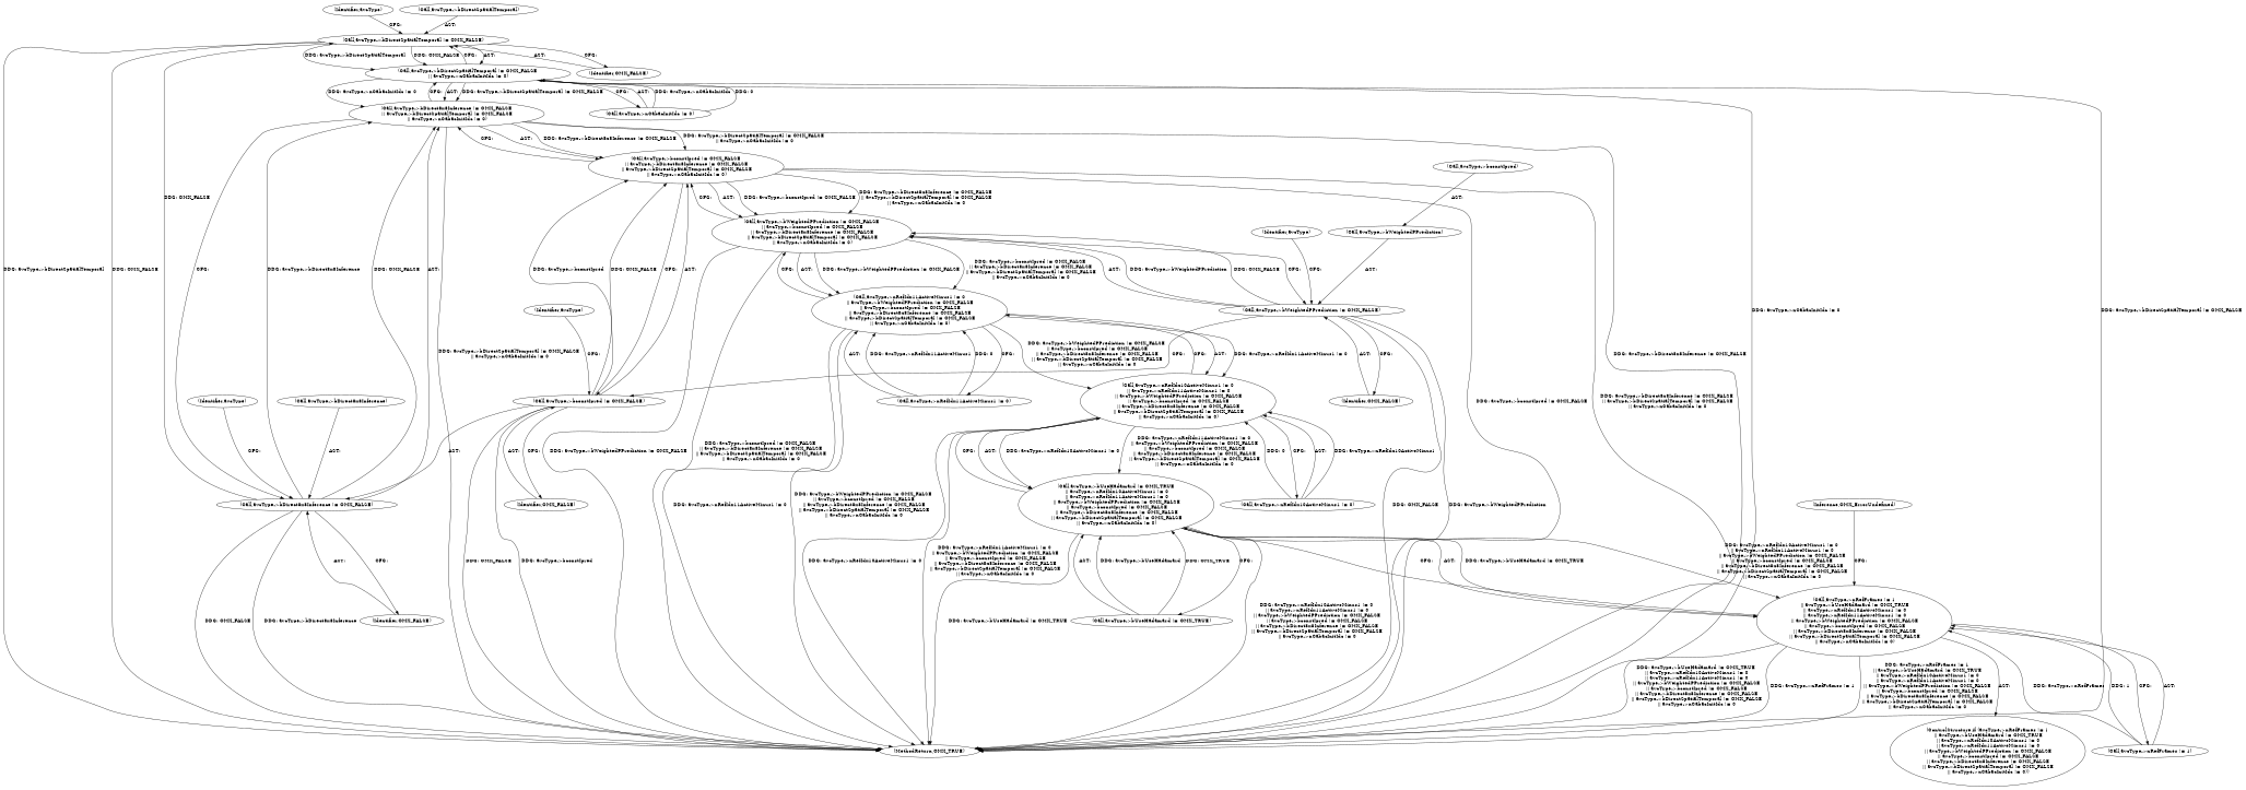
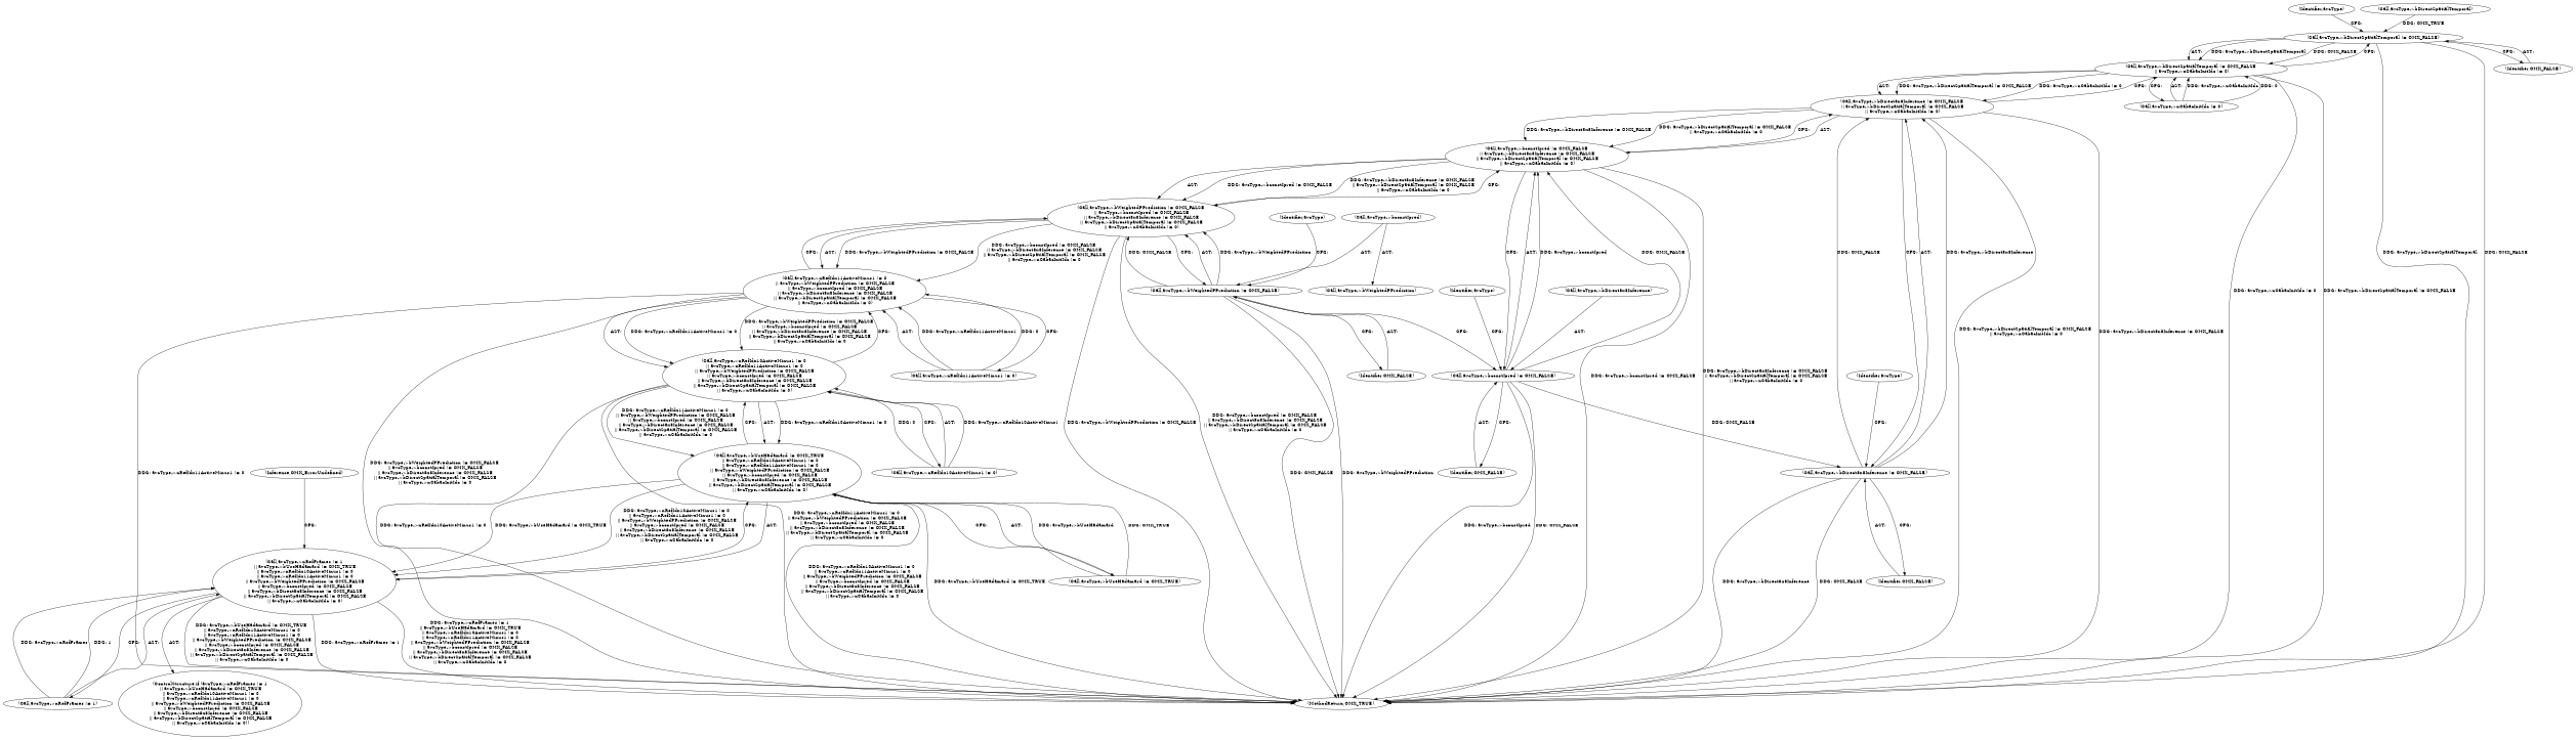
  digraph {
    n1 [label="(Call,avcType->bDirectSpatialTemporal != OMX_FALSE)"]
    n2 [label="(Call,avcType->bDirectSpatialTemporal != OMX_FALSE\n || avcType->nCabacInitIdc != 0)"]
    n3 [label="(MethodReturn,OMX_TRUE)"]
    n4 [label="(Identifier,OMX_FALSE)"]
    n5 [label="(Call,avcType->bDirect8x8Inference != OMX_FALSE\n || avcType->bDirectSpatialTemporal != OMX_FALSE\n || avcType->nCabacInitIdc != 0)"]
    n6 [label="(Call,avcType->nCabacInitIdc != 0)"]
    n7 [label="(Call,avcType->bDirect8x8Inference != OMX_FALSE)"]
    n8 [label="(Identifier,OMX_FALSE)"]
    n9 [label="(Call,avcType->bconstIpred != OMX_FALSE\n || avcType->bDirect8x8Inference != OMX_FALSE\n || avcType->bDirectSpatialTemporal != OMX_FALSE\n || avcType->nCabacInitIdc != 0)"]
    n10 [label="(Call,avcType->bconstIpred != OMX_FALSE)"]
    n11 [label="(Identifier,OMX_FALSE)"]
    n12 [label="(Call,avcType->bWeightedPPrediction != OMX_FALSE\n || avcType->bconstIpred != OMX_FALSE\n || avcType->bDirect8x8Inference != OMX_FALSE\n || avcType->bDirectSpatialTemporal != OMX_FALSE\n || avcType->nCabacInitIdc != 0)"]
    n13 [label="(Call,avcType->bWeightedPPrediction != OMX_FALSE)"]
    n14 [label="(Identifier,OMX_FALSE)"]
    n15 [label="(Call,avcType->nRefIdx11ActiveMinus1 != 0\n || avcType->bWeightedPPrediction != OMX_FALSE\n || avcType->bconstIpred != OMX_FALSE\n || avcType->bDirect8x8Inference != OMX_FALSE\n || avcType->bDirectSpatialTemporal != OMX_FALSE\n || avcType->nCabacInitIdc != 0)"]
    n16 [label="(Call,avcType->nRefIdx10ActiveMinus1 != 0\n || avcType->nRefIdx11ActiveMinus1 != 0\n || avcType->bWeightedPPrediction != OMX_FALSE\n || avcType->bconstIpred != OMX_FALSE\n || avcType->bDirect8x8Inference != OMX_FALSE\n || avcType->bDirectSpatialTemporal != OMX_FALSE\n || avcType->nCabacInitIdc != 0)"]
    n17 [label="(Call,avcType->nRefIdx11ActiveMinus1 != 0)"]
    n18 [label="(Call,avcType->bUseHadamard != OMX_TRUE\n || avcType->nRefIdx10ActiveMinus1 != 0\n || avcType->nRefIdx11ActiveMinus1 != 0\n || avcType->bWeightedPPrediction != OMX_FALSE\n || avcType->bconstIpred != OMX_FALSE\n || avcType->bDirect8x8Inference != OMX_FALSE\n || avcType->bDirectSpatialTemporal != OMX_FALSE\n || avcType->nCabacInitIdc != 0)"]
    n19 [label="(Call,avcType->nRefIdx10ActiveMinus1 != 0)"]
    n20 [label="(Call,avcType->nRefFrames != 1\n || avcType->bUseHadamard != OMX_TRUE\n || avcType->nRefIdx10ActiveMinus1 != 0\n || avcType->nRefIdx11ActiveMinus1 != 0\n || avcType->bWeightedPPrediction != OMX_FALSE\n || avcType->bconstIpred != OMX_FALSE\n || avcType->bDirect8x8Inference != OMX_FALSE\n || avcType->bDirectSpatialTemporal != OMX_FALSE\n || avcType->nCabacInitIdc != 0)"]
    n21 [label="(Call,avcType->bUseHadamard != OMX_TRUE)"]
    n22 [label="(ControlStructure,if (avcType->nRefFrames != 1\n || avcType->bUseHadamard != OMX_TRUE\n || avcType->nRefIdx10ActiveMinus1 != 0\n || avcType->nRefIdx11ActiveMinus1 != 0\n || avcType->bWeightedPPrediction != OMX_FALSE\n || avcType->bconstIpred != OMX_FALSE\n || avcType->bDirect8x8Inference != OMX_FALSE\n || avcType->bDirectSpatialTemporal != OMX_FALSE\n || avcType->nCabacInitIdc != 0))"]
    n23 [label="(Call,avcType->nRefFrames != 1)"]
    n24 [label="(Identifier,avcType)"]
    n25 [label="(Call,avcType->bWeightedPPrediction)"]
    n26 [label="(Call,avcType->bDirectSpatialTemporal)"]
    n27 [label="(Inference,OMX_ErrorUndefined)"]
    n28 [label="(Call,avcType->bconstIpred)"]
    n29 [label="(Identifier,avcType)"]
    n30 [label="(Call,avcType->bDirect8x8Inference)"]
    n31 [label="(Identifier,avcType)"]
    n32 [label="(Identifier,avcType)"]
    n1 -> n2 [label="AST: "]
    n1 -> n2 [label="DDG: avcType->bDirectSpatialTemporal"]
    n1 -> n2 [label="DDG: OMX_FALSE"]
    n1 -> n3 [label="DDG: avcType->bDirectSpatialTemporal"]
    n1 -> n3 [label="DDG: OMX_FALSE"]
    n1 -> n4 [label="CFG: "]
    n2 -> n1 [label="CFG: "]
    n2 -> n3 [label="DDG: avcType->nCabacInitIdc != 0"]
    n2 -> n3 [label="DDG: avcType->bDirectSpatialTemporal != OMX_FALSE"]
    n2 -> n5 [label="AST: "]
    n2 -> n5 [label="DDG: avcType->bDirectSpatialTemporal != OMX_FALSE"]
    n2 -> n5 [label="DDG: avcType->nCabacInitIdc != 0"]
    n2 -> n6 [label="CFG: "]
    n4 -> n1 [label="AST: "]
    n5 -> n2 [label="CFG: "]
    n5 -> n3 [label="DDG: avcType->bDirectSpatialTemporal != OMX_FALSE\n || avcType->nCabacInitIdc != 0"]
    n5 -> n3 [label="DDG: avcType->bDirect8x8Inference != OMX_FALSE"]
    n5 -> n7 [label="CFG: "]
    n5 -> n9 [label="AST: "]
    n5 -> n9 [label="DDG: avcType->bDirect8x8Inference != OMX_FALSE"]
    n5 -> n9 [label="DDG: avcType->bDirectSpatialTemporal != OMX_FALSE\n || avcType->nCabacInitIdc != 0"]
    n6 -> n2 [label="AST: "]
    n6 -> n2 [label="DDG: avcType->nCabacInitIdc"]
    n6 -> n2 [label="DDG: 0"]
-   n7 -> n1 [label="DDG: OMX_FALSE"]
    n7 -> n3 [label="DDG: avcType->bDirect8x8Inference"]
    n7 -> n3 [label="DDG: OMX_FALSE"]
    n7 -> n5 [label="AST: "]
    n7 -> n5 [label="DDG: avcType->bDirect8x8Inference"]
    n7 -> n5 [label="DDG: OMX_FALSE"]
    n7 -> n8 [label="CFG: "]
    n8 -> n7 [label="AST: "]
    n9 -> n3 [label="DDG: avcType->bconstIpred != OMX_FALSE"]
    n9 -> n3 [label="DDG: avcType->bDirect8x8Inference != OMX_FALSE\n || avcType->bDirectSpatialTemporal != OMX_FALSE\n || avcType->nCabacInitIdc != 0"]
    n9 -> n5 [label="CFG: "]
    n9 -> n10 [label="CFG: "]
    n9 -> n12 [label="AST: "]
    n9 -> n12 [label="DDG: avcType->bconstIpred != OMX_FALSE"]
    n9 -> n12 [label="DDG: avcType->bDirect8x8Inference != OMX_FALSE\n || avcType->bDirectSpatialTemporal != OMX_FALSE\n || avcType->nCabacInitIdc != 0"]
    n10 -> n3 [label="DDG: avcType->bconstIpred"]
    n10 -> n3 [label="DDG: OMX_FALSE"]
-   n10 -> n7 [label="AST: "]
+   n10 -> n7 [label="DDG: OMX_FALSE"]
    n10 -> n9 [label="AST: "]
    n10 -> n9 [label="DDG: avcType->bconstIpred"]
    n10 -> n9 [label="DDG: OMX_FALSE"]
    n10 -> n11 [label="CFG: "]
    n11 -> n10 [label="AST: "]
    n12 -> n3 [label="DDG: avcType->bWeightedPPrediction != OMX_FALSE"]
    n12 -> n3 [label="DDG: avcType->bconstIpred != OMX_FALSE\n || avcType->bDirect8x8Inference != OMX_FALSE\n || avcType->bDirectSpatialTemporal != OMX_FALSE\n || avcType->nCabacInitIdc != 0"]
    n12 -> n9 [label="CFG: "]
    n12 -> n13 [label="CFG: "]
    n12 -> n15 [label="AST: "]
    n12 -> n15 [label="DDG: avcType->bWeightedPPrediction != OMX_FALSE"]
    n12 -> n15 [label="DDG: avcType->bconstIpred != OMX_FALSE\n || avcType->bDirect8x8Inference != OMX_FALSE\n || avcType->bDirectSpatialTemporal != OMX_FALSE\n || avcType->nCabacInitIdc != 0"]
    n13 -> n3 [label="DDG: OMX_FALSE"]
    n13 -> n3 [label="DDG: avcType->bWeightedPPrediction"]
    n13 -> n10 [label="CFG: "]
    n13 -> n12 [label="AST: "]
    n13 -> n12 [label="DDG: avcType->bWeightedPPrediction"]
    n13 -> n12 [label="DDG: OMX_FALSE"]
    n13 -> n14 [label="CFG: "]
    n14 -> n13 [label="AST: "]
    n15 -> n3 [label="DDG: avcType->nRefIdx11ActiveMinus1 != 0"]
    n15 -> n3 [label="DDG: avcType->bWeightedPPrediction != OMX_FALSE\n || avcType->bconstIpred != OMX_FALSE\n || avcType->bDirect8x8Inference != OMX_FALSE\n || avcType->bDirectSpatialTemporal != OMX_FALSE\n || avcType->nCabacInitIdc != 0"]
    n15 -> n12 [label="CFG: "]
    n15 -> n16 [label="AST: "]
    n15 -> n16 [label="DDG: avcType->nRefIdx11ActiveMinus1 != 0"]
    n15 -> n16 [label="DDG: avcType->bWeightedPPrediction != OMX_FALSE\n || avcType->bconstIpred != OMX_FALSE\n || avcType->bDirect8x8Inference != OMX_FALSE\n || avcType->bDirectSpatialTemporal != OMX_FALSE\n || avcType->nCabacInitIdc != 0"]
    n15 -> n17 [label="CFG: "]
    n16 -> n3 [label="DDG: avcType->nRefIdx10ActiveMinus1 != 0"]
    n16 -> n3 [label="DDG: avcType->nRefIdx11ActiveMinus1 != 0\n || avcType->bWeightedPPrediction != OMX_FALSE\n || avcType->bconstIpred != OMX_FALSE\n || avcType->bDirect8x8Inference != OMX_FALSE\n || avcType->bDirectSpatialTemporal != OMX_FALSE\n || avcType->nCabacInitIdc != 0"]
    n16 -> n15 [label="CFG: "]
    n16 -> n18 [label="AST: "]
    n16 -> n18 [label="DDG: avcType->nRefIdx10ActiveMinus1 != 0"]
    n16 -> n18 [label="DDG: avcType->nRefIdx11ActiveMinus1 != 0\n || avcType->bWeightedPPrediction != OMX_FALSE\n || avcType->bconstIpred != OMX_FALSE\n || avcType->bDirect8x8Inference != OMX_FALSE\n || avcType->bDirectSpatialTemporal != OMX_FALSE\n || avcType->nCabacInitIdc != 0"]
    n16 -> n19 [label="CFG: "]
    n17 -> n15 [label="AST: "]
    n17 -> n15 [label="DDG: avcType->nRefIdx11ActiveMinus1"]
    n17 -> n15 [label="DDG: 0"]
    n18 -> n3 [label="DDG: avcType->nRefIdx10ActiveMinus1 != 0\n || avcType->nRefIdx11ActiveMinus1 != 0\n || avcType->bWeightedPPrediction != OMX_FALSE\n || avcType->bconstIpred != OMX_FALSE\n || avcType->bDirect8x8Inference != OMX_FALSE\n || avcType->bDirectSpatialTemporal != OMX_FALSE\n || avcType->nCabacInitIdc != 0"]
    n18 -> n3 [label="DDG: avcType->bUseHadamard != OMX_TRUE"]
    n18 -> n16 [label="CFG: "]
    n18 -> n20 [label="AST: "]
    n18 -> n20 [label="DDG: avcType->bUseHadamard != OMX_TRUE"]
    n18 -> n20 [label="DDG: avcType->nRefIdx10ActiveMinus1 != 0\n || avcType->nRefIdx11ActiveMinus1 != 0\n || avcType->bWeightedPPrediction != OMX_FALSE\n || avcType->bconstIpred != OMX_FALSE\n || avcType->bDirect8x8Inference != OMX_FALSE\n || avcType->bDirectSpatialTemporal != OMX_FALSE\n || avcType->nCabacInitIdc != 0"]
    n18 -> n21 [label="CFG: "]
    n19 -> n16 [label="AST: "]
    n19 -> n16 [label="DDG: avcType->nRefIdx10ActiveMinus1"]
    n19 -> n16 [label="DDG: 0"]
    n20 -> n3 [label="DDG: avcType->bUseHadamard != OMX_TRUE\n || avcType->nRefIdx10ActiveMinus1 != 0\n || avcType->nRefIdx11ActiveMinus1 != 0\n || avcType->bWeightedPPrediction != OMX_FALSE\n || avcType->bconstIpred != OMX_FALSE\n || avcType->bDirect8x8Inference != OMX_FALSE\n || avcType->bDirectSpatialTemporal != OMX_FALSE\n || avcType->nCabacInitIdc != 0"]
    n20 -> n3 [label="DDG: avcType->nRefFrames != 1"]
    n20 -> n3 [label="DDG: avcType->nRefFrames != 1\n || avcType->bUseHadamard != OMX_TRUE\n || avcType->nRefIdx10ActiveMinus1 != 0\n || avcType->nRefIdx11ActiveMinus1 != 0\n || avcType->bWeightedPPrediction != OMX_FALSE\n || avcType->bconstIpred != OMX_FALSE\n || avcType->bDirect8x8Inference != OMX_FALSE\n || avcType->bDirectSpatialTemporal != OMX_FALSE\n || avcType->nCabacInitIdc != 0"]
    n20 -> n18 [label="CFG: "]
    n20 -> n22 [label="AST: "]
    n20 -> n23 [label="CFG: "]
    n21 -> n18 [label="AST: "]
    n21 -> n18 [label="DDG: avcType->bUseHadamard"]
    n21 -> n18 [label="DDG: OMX_TRUE"]
    n23 -> n20 [label="AST: "]
    n23 -> n20 [label="DDG: avcType->nRefFrames"]
    n23 -> n20 [label="DDG: 1"]
    n24 -> n1 [label="CFG: "]
-   n25 -> n13 [label="AST: "]
-   n26 -> n1 [label="AST: "]
+   n28 -> n13 [label="AST: "]
+   n26 -> n1 [label="DDG: OMX_TRUE"]
    n27 -> n20 [label="CFG: "]
    n28 -> n25 [label="AST: "]
    n29 -> n7 [label="CFG: "]
-   n30 -> n7 [label="AST: "]
+   n30 -> n10 [label="AST: "]
    n31 -> n13 [label="CFG: "]
    n32 -> n10 [label="CFG: "]
  }
